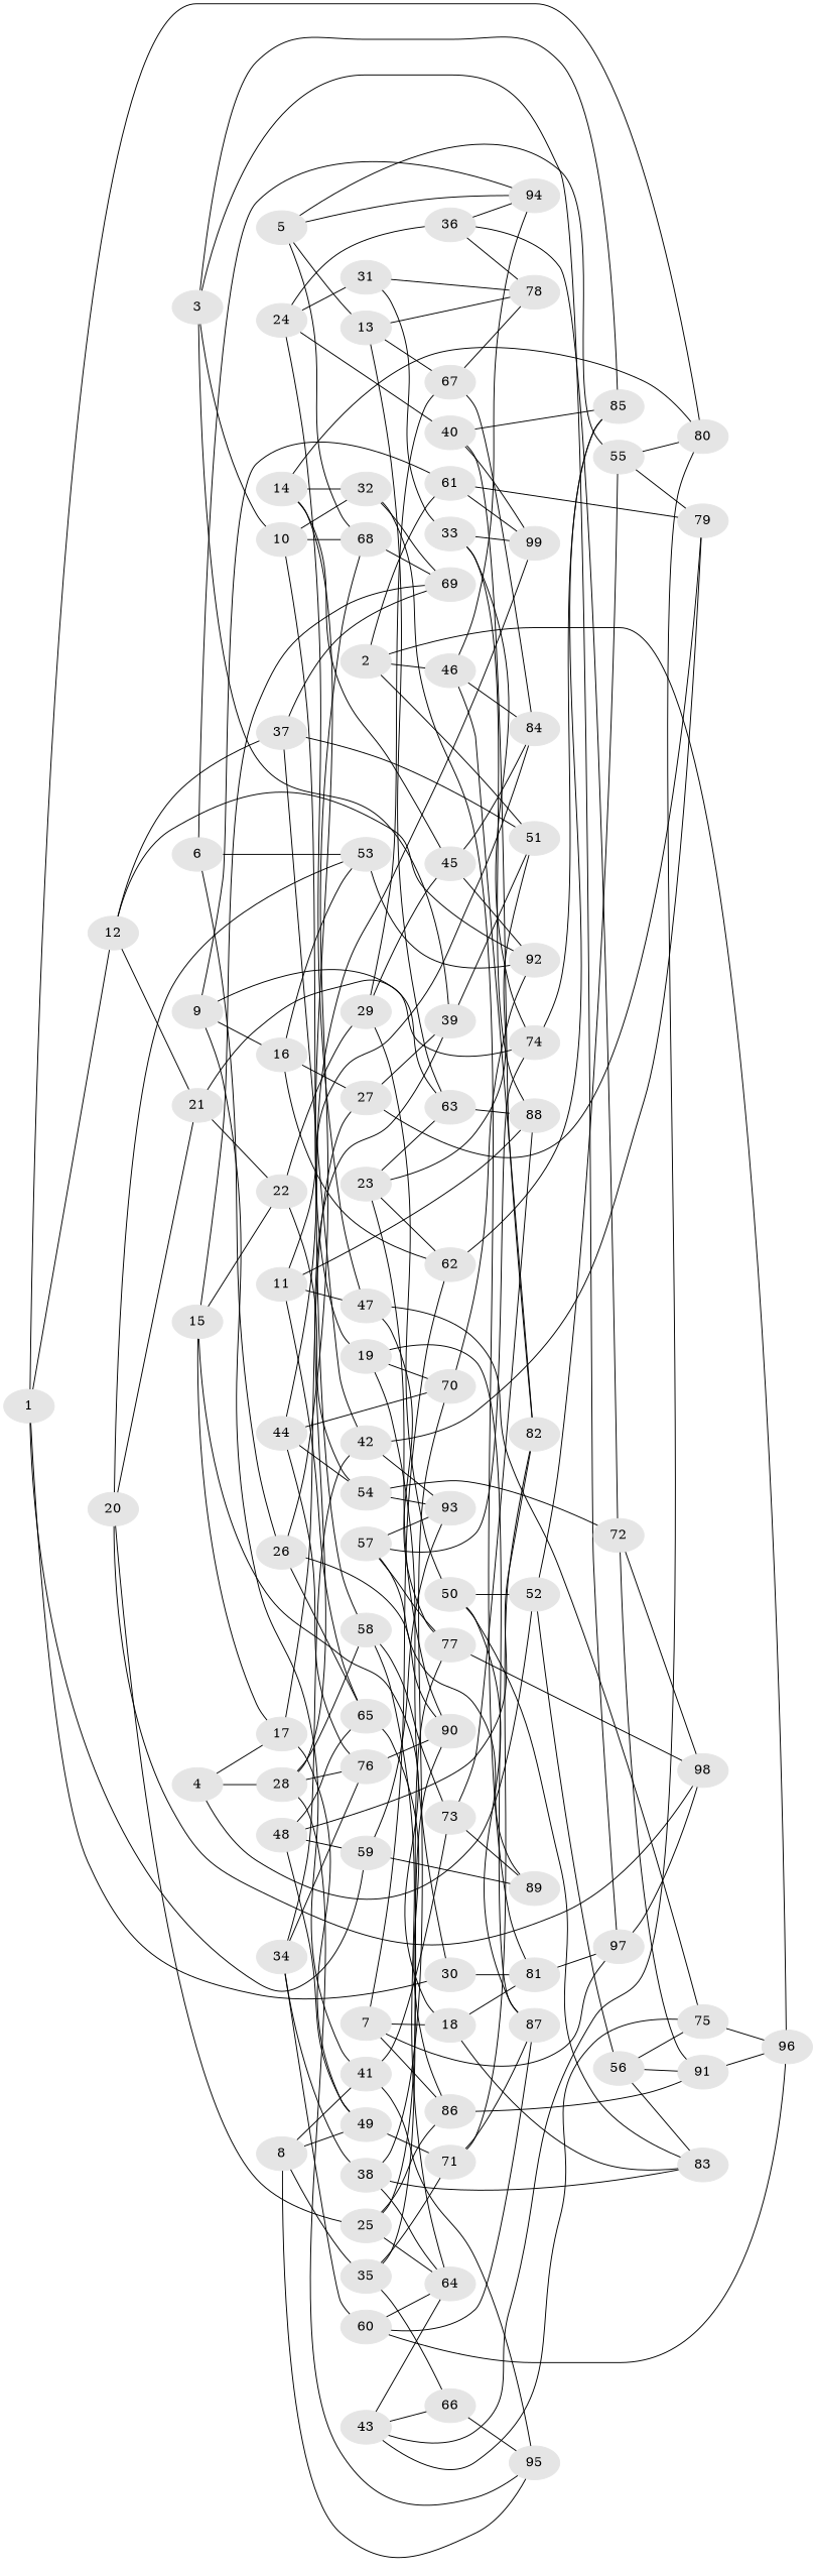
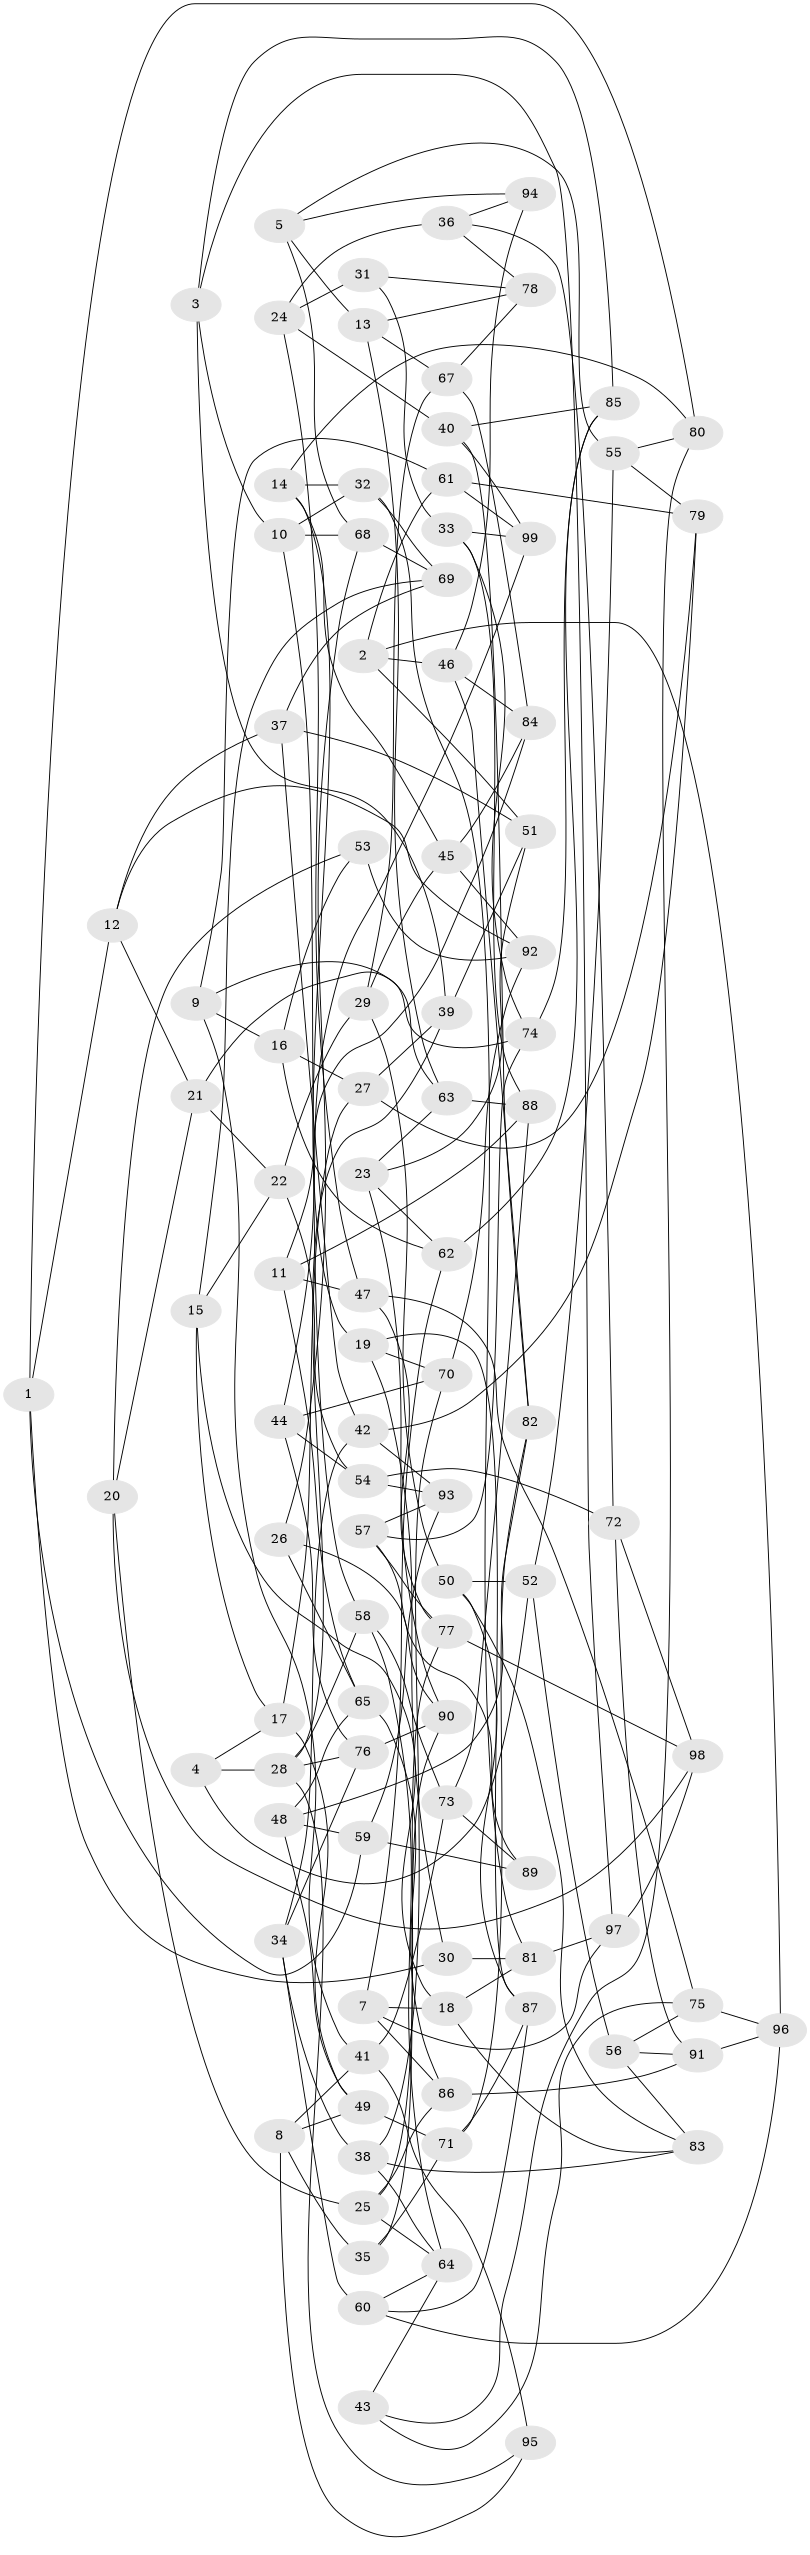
  graph {
    rankdir=LR
    node [color=gray90 style=filled]
    1
    12
    30
    59
    80
    21
    37
    92
    81
    93
    89
    2
    46
    51
    61
    96
    94
    84
    82
    79
    99
    3
    10
    39
    85
    97
    58
    68
    32
    98
    4
    17
    28
    52
    49
    27
    95
    76
    55
    56
    64
    73
    5
    13
    63
    67
    78
    69
-   6
    26
    53
    65
    90
-   66
    7
    18
    62
    86
    83
    91
    8
    35
    41
    71
    9
    16
    88
    11
    47
    77
    75
    22
    74
    42
    14
    19
    45
    70
    87
    15
    29
    54
    20
    25
    50
    72
    23
    24
    31
    36
    40
    33
    34
    38
    60
    43
    44
    48
    57
    1 -- 12
    1 -- 30
    1 -- 59
    1 -- 80
    12 -- 21
    12 -- 37
    12 -- 92
    30 -- 81
    59 -- 93
    59 -- 89
    21 -- 22
    21 -- 74
    37 -- 51
    37 -- 69
    37 -- 42
    81 -- 97
    2 -- 46
    2 -- 51
    2 -- 61
    2 -- 96
    46 -- 94
    46 -- 84
    46 -- 82
    61 -- 79
    61 -- 99
    3 -- 10
    3 -- 39
    3 -- 85
    3 -- 97
    10 -- 58
    10 -- 68
    10 -- 32
    39 -- 51
    97 -- 98
    58 -- 64
    58 -- 73
    68 -- 69
    32 -- 81
    32 -- 69
    4 -- 17
    4 -- 28
    4 -- 52
    17 -- 49
    17 -- 27
    28 -- 39
    28 -- 58
    28 -- 95
    28 -- 76
    52 -- 55
    52 -- 56
    49 -- 71
    27 -- 79
    27 -- 39
    76 -- 90
    55 -- 80
    55 -- 79
    56 -- 83
    56 -- 91
    56 -- 75
    73 -- 89
    73 -- 88
    5 -- 94
    5 -- 68
    5 -- 55
    5 -- 13
    13 -- 63
    13 -- 67
    13 -- 78
    63 -- 88
    67 -- 84
    67 -- 78
-   6 -- 94
-   6 -- 26
-   6 -- 53
    26 -- 68
    26 -- 65
    26 -- 90
    53 -- 92
    65 -- 86
-   66 -- 95
    7 -- 97
    7 -- 18
    7 -- 62
    7 -- 86
    18 -- 81
    18 -- 83
    62 -- 85
    86 -- 91
    91 -- 96
    8 -- 49
    8 -- 95
    8 -- 35
    8 -- 41
    35 -- 90
-   35 -- 66
    35 -- 71
    41 -- 95
    41 -- 73
    71 -- 82
    71 -- 87
    9 -- 61
    9 -- 63
    9 -- 41
    9 -- 16
    16 -- 27
    16 -- 53
    16 -- 62
    11 -- 84
    11 -- 65
    11 -- 88
    11 -- 47
    47 -- 77
    47 -- 75
    77 -- 98
    75 -- 96
    22 -- 29
    22 -- 54
    74 -- 85
    42 -- 93
    42 -- 79
    14 -- 80
    14 -- 32
    14 -- 19
    14 -- 45
    19 -- 30
    19 -- 70
    19 -- 87
    45 -- 92
    45 -- 84
    70 -- 92
    15 -- 17
    15 -- 69
    15 -- 18
    15 -- 22
    29 -- 67
    29 -- 45
    29 -- 50
    54 -- 93
    54 -- 72
    20 -- 21
    20 -- 98
    20 -- 53
    20 -- 25
    25 -- 64
    25 -- 86
    25 -- 77
    50 -- 52
    50 -- 83
    50 -- 87
    72 -- 98
    72 -- 91
    23 -- 51
    23 -- 63
    23 -- 90
    23 -- 62
    24 -- 47
    24 -- 31
    24 -- 36
    24 -- 40
    31 -- 78
    31 -- 33
    36 -- 94
    36 -- 78
    36 -- 72
    40 -- 82
    40 -- 99
    40 -- 85
    33 -- 99
    33 -- 88
    33 -- 74
    34 -- 76
    34 -- 42
    34 -- 38
    34 -- 60
    38 -- 64
    38 -- 83
    38 -- 70
    60 -- 96
    60 -- 64
    60 -- 87
    43 -- 80
    43 -- 64
-   43 -- 66
    43 -- 75
    44 -- 99
    44 -- 76
    44 -- 70
    44 -- 54
    48 -- 59
    48 -- 82
    48 -- 49
    48 -- 65
    57 -- 93
    57 -- 89
    57 -- 77
    57 -- 74
  }
